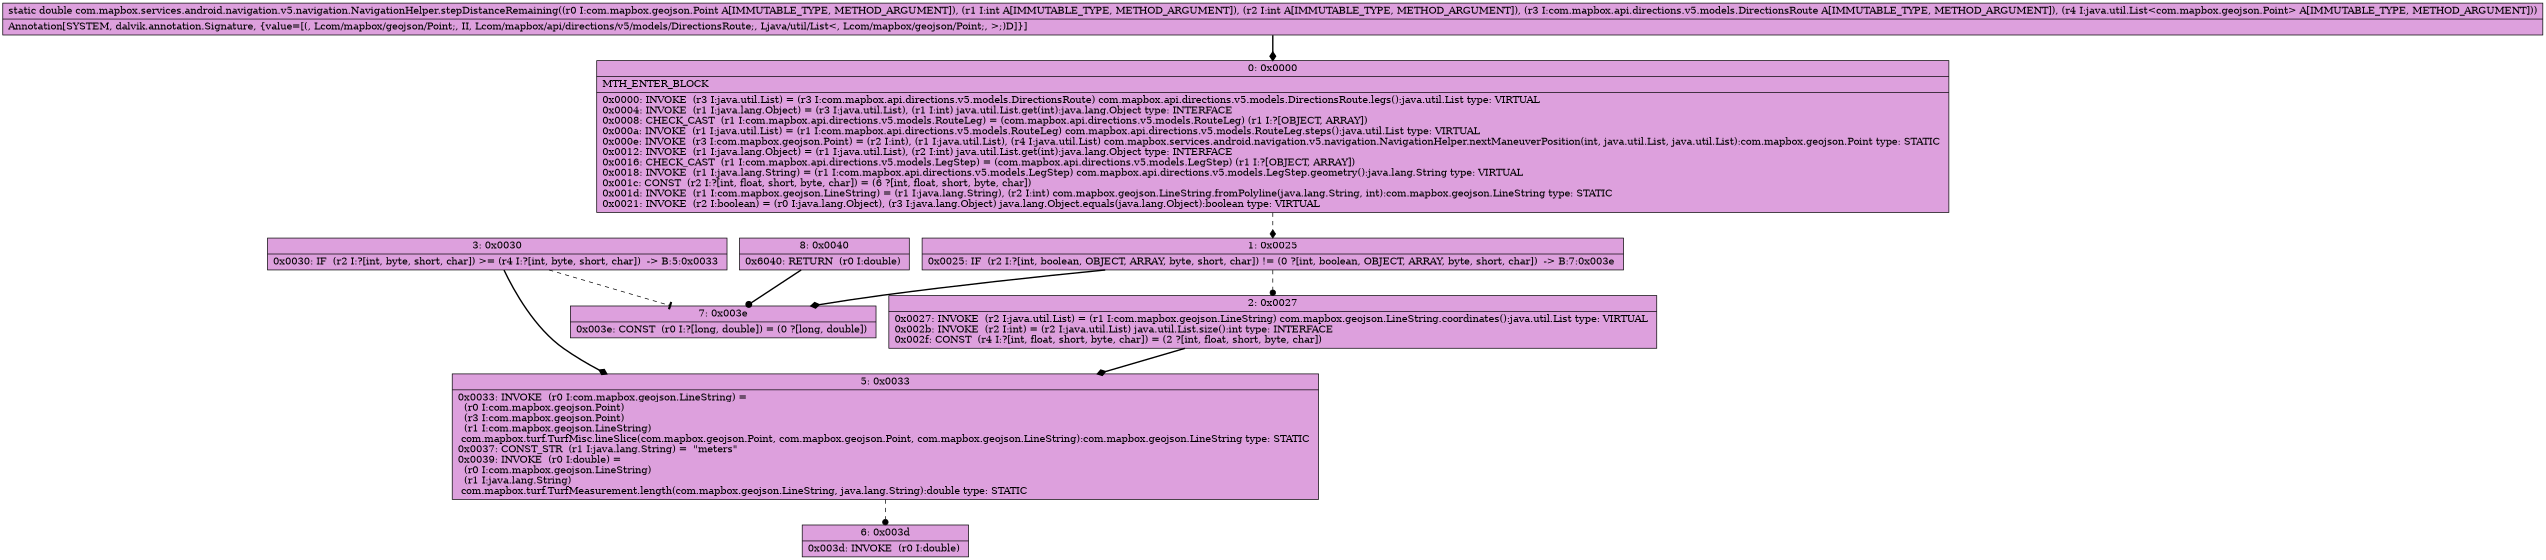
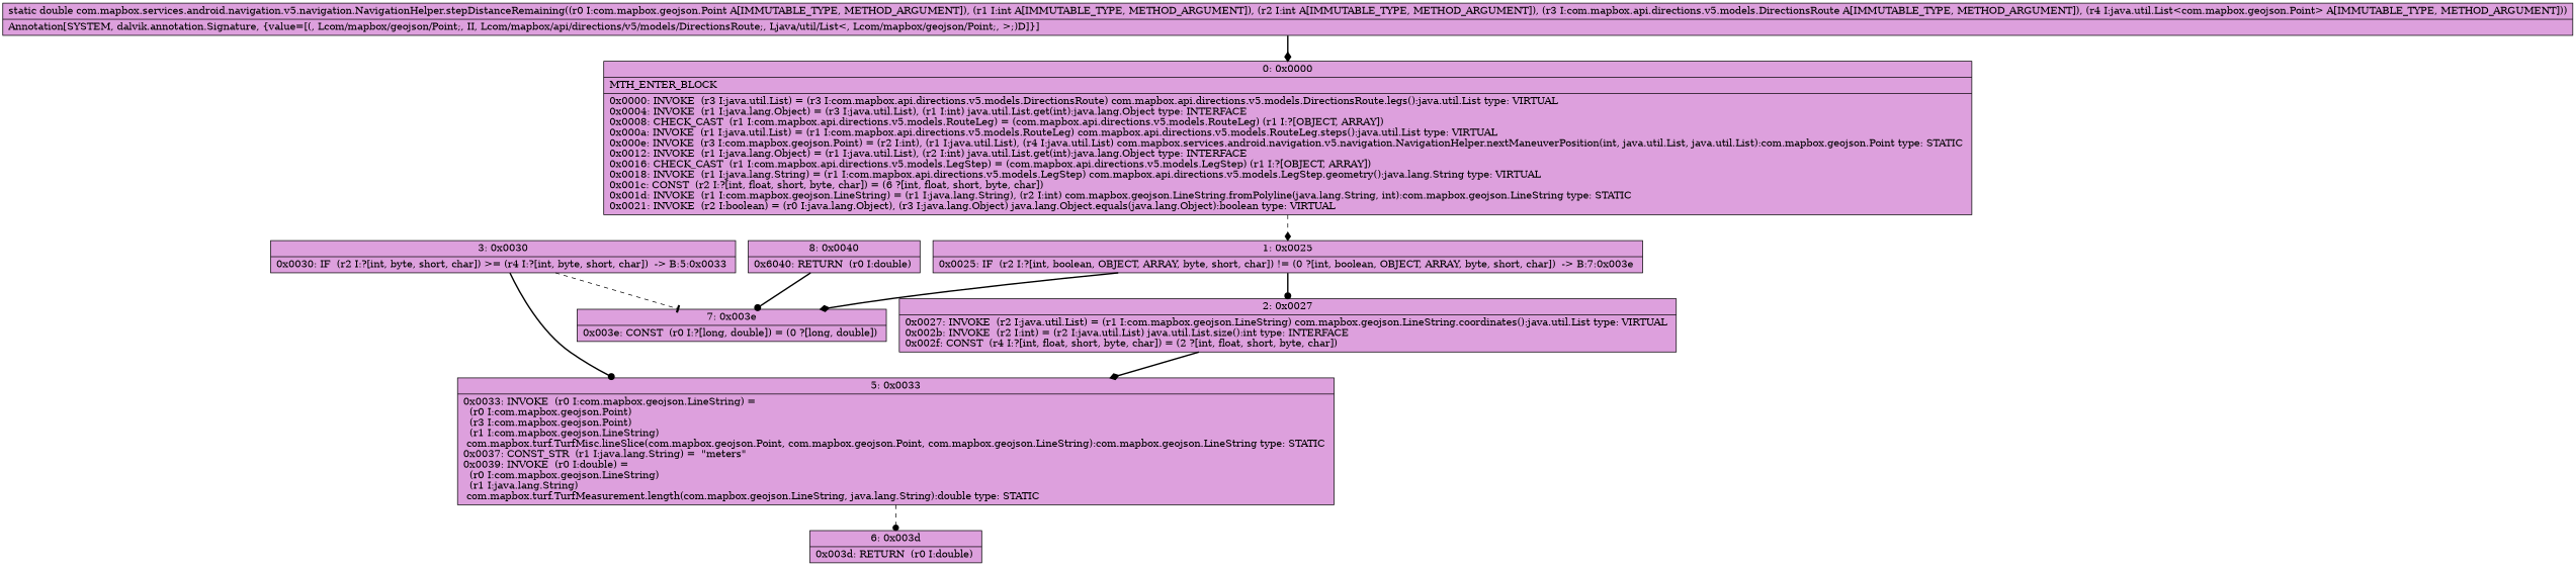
  digraph {
    node [fillcolor=plum shape=record style=filled]
    edge [arrowhead=diamond style=bold]
    n1 [label="{0\:\ 0x0000|MTH_ENTER_BLOCK\l|0x0000: INVOKE  (r3 I:java.util.List) = (r3 I:com.mapbox.api.directions.v5.models.DirectionsRoute) com.mapbox.api.directions.v5.models.DirectionsRoute.legs():java.util.List type: VIRTUAL \l0x0004: INVOKE  (r1 I:java.lang.Object) = (r3 I:java.util.List), (r1 I:int) java.util.List.get(int):java.lang.Object type: INTERFACE \l0x0008: CHECK_CAST  (r1 I:com.mapbox.api.directions.v5.models.RouteLeg) = (com.mapbox.api.directions.v5.models.RouteLeg) (r1 I:?[OBJECT, ARRAY]) \l0x000a: INVOKE  (r1 I:java.util.List) = (r1 I:com.mapbox.api.directions.v5.models.RouteLeg) com.mapbox.api.directions.v5.models.RouteLeg.steps():java.util.List type: VIRTUAL \l0x000e: INVOKE  (r3 I:com.mapbox.geojson.Point) = (r2 I:int), (r1 I:java.util.List), (r4 I:java.util.List) com.mapbox.services.android.navigation.v5.navigation.NavigationHelper.nextManeuverPosition(int, java.util.List, java.util.List):com.mapbox.geojson.Point type: STATIC \l0x0012: INVOKE  (r1 I:java.lang.Object) = (r1 I:java.util.List), (r2 I:int) java.util.List.get(int):java.lang.Object type: INTERFACE \l0x0016: CHECK_CAST  (r1 I:com.mapbox.api.directions.v5.models.LegStep) = (com.mapbox.api.directions.v5.models.LegStep) (r1 I:?[OBJECT, ARRAY]) \l0x0018: INVOKE  (r1 I:java.lang.String) = (r1 I:com.mapbox.api.directions.v5.models.LegStep) com.mapbox.api.directions.v5.models.LegStep.geometry():java.lang.String type: VIRTUAL \l0x001c: CONST  (r2 I:?[int, float, short, byte, char]) = (6 ?[int, float, short, byte, char]) \l0x001d: INVOKE  (r1 I:com.mapbox.geojson.LineString) = (r1 I:java.lang.String), (r2 I:int) com.mapbox.geojson.LineString.fromPolyline(java.lang.String, int):com.mapbox.geojson.LineString type: STATIC \l0x0021: INVOKE  (r2 I:boolean) = (r0 I:java.lang.Object), (r3 I:java.lang.Object) java.lang.Object.equals(java.lang.Object):boolean type: VIRTUAL \l}"]
    n2 [label="{1\:\ 0x0025|0x0025: IF  (r2 I:?[int, boolean, OBJECT, ARRAY, byte, short, char]) != (0 ?[int, boolean, OBJECT, ARRAY, byte, short, char])  \-\> B:7:0x003e \l}"]
    n3 [label="{2\:\ 0x0027|0x0027: INVOKE  (r2 I:java.util.List) = (r1 I:com.mapbox.geojson.LineString) com.mapbox.geojson.LineString.coordinates():java.util.List type: VIRTUAL \l0x002b: INVOKE  (r2 I:int) = (r2 I:java.util.List) java.util.List.size():int type: INTERFACE \l0x002f: CONST  (r4 I:?[int, float, short, byte, char]) = (2 ?[int, float, short, byte, char]) \l}"]
    n4 [label="{7\:\ 0x003e|0x003e: CONST  (r0 I:?[long, double]) = (0 ?[long, double]) \l}"]
    n5 [label="{5\:\ 0x0033|0x0033: INVOKE  (r0 I:com.mapbox.geojson.LineString) = \l  (r0 I:com.mapbox.geojson.Point)\l  (r3 I:com.mapbox.geojson.Point)\l  (r1 I:com.mapbox.geojson.LineString)\l com.mapbox.turf.TurfMisc.lineSlice(com.mapbox.geojson.Point, com.mapbox.geojson.Point, com.mapbox.geojson.LineString):com.mapbox.geojson.LineString type: STATIC \l0x0037: CONST_STR  (r1 I:java.lang.String) =  \"meters\" \l0x0039: INVOKE  (r0 I:double) = \l  (r0 I:com.mapbox.geojson.LineString)\l  (r1 I:java.lang.String)\l com.mapbox.turf.TurfMeasurement.length(com.mapbox.geojson.LineString, java.lang.String):double type: STATIC \l}"]
    n6 [label="{3\:\ 0x0030|0x0030: IF  (r2 I:?[int, byte, short, char]) \>= (r4 I:?[int, byte, short, char])  \-\> B:5:0x0033 \l}"]
-   n7 [label="{6\:\ 0x003d|0x003d: INVOKE  (r0 I:double) \l}"]
+   n7 [label="{6\:\ 0x003d|0x003d: RETURN  (r0 I:double) \l}"]
    n8 [label="{8\:\ 0x0040|0x6040: RETURN  (r0 I:double) \l}"]
    n9 [label="{static double com.mapbox.services.android.navigation.v5.navigation.NavigationHelper.stepDistanceRemaining((r0 I:com.mapbox.geojson.Point A[IMMUTABLE_TYPE, METHOD_ARGUMENT]), (r1 I:int A[IMMUTABLE_TYPE, METHOD_ARGUMENT]), (r2 I:int A[IMMUTABLE_TYPE, METHOD_ARGUMENT]), (r3 I:com.mapbox.api.directions.v5.models.DirectionsRoute A[IMMUTABLE_TYPE, METHOD_ARGUMENT]), (r4 I:java.util.List\<com.mapbox.geojson.Point\> A[IMMUTABLE_TYPE, METHOD_ARGUMENT]))  | Annotation[SYSTEM, dalvik.annotation.Signature, \{value=[(, Lcom\/mapbox\/geojson\/Point;, II, Lcom\/mapbox\/api\/directions\/v5\/models\/DirectionsRoute;, Ljava\/util\/List\<, Lcom\/mapbox\/geojson\/Point;, \>;)D]\}]\l}"]
    n1 -> n2 [style=dashed]
-   n2 -> n3 [arrowhead=dot style=dashed]
+   n2 -> n3 [arrowhead=dot]
    n2 -> n4
    n3 -> n5
    n5 -> n7 [arrowhead=dot style=dashed]
    n6 -> n4 [arrowhead=tee style=dashed]
-   n6 -> n5
+   n6 -> n5 [arrowhead=dot]
    n8 -> n4 [arrowhead=dot]
    n9 -> n1
  }
